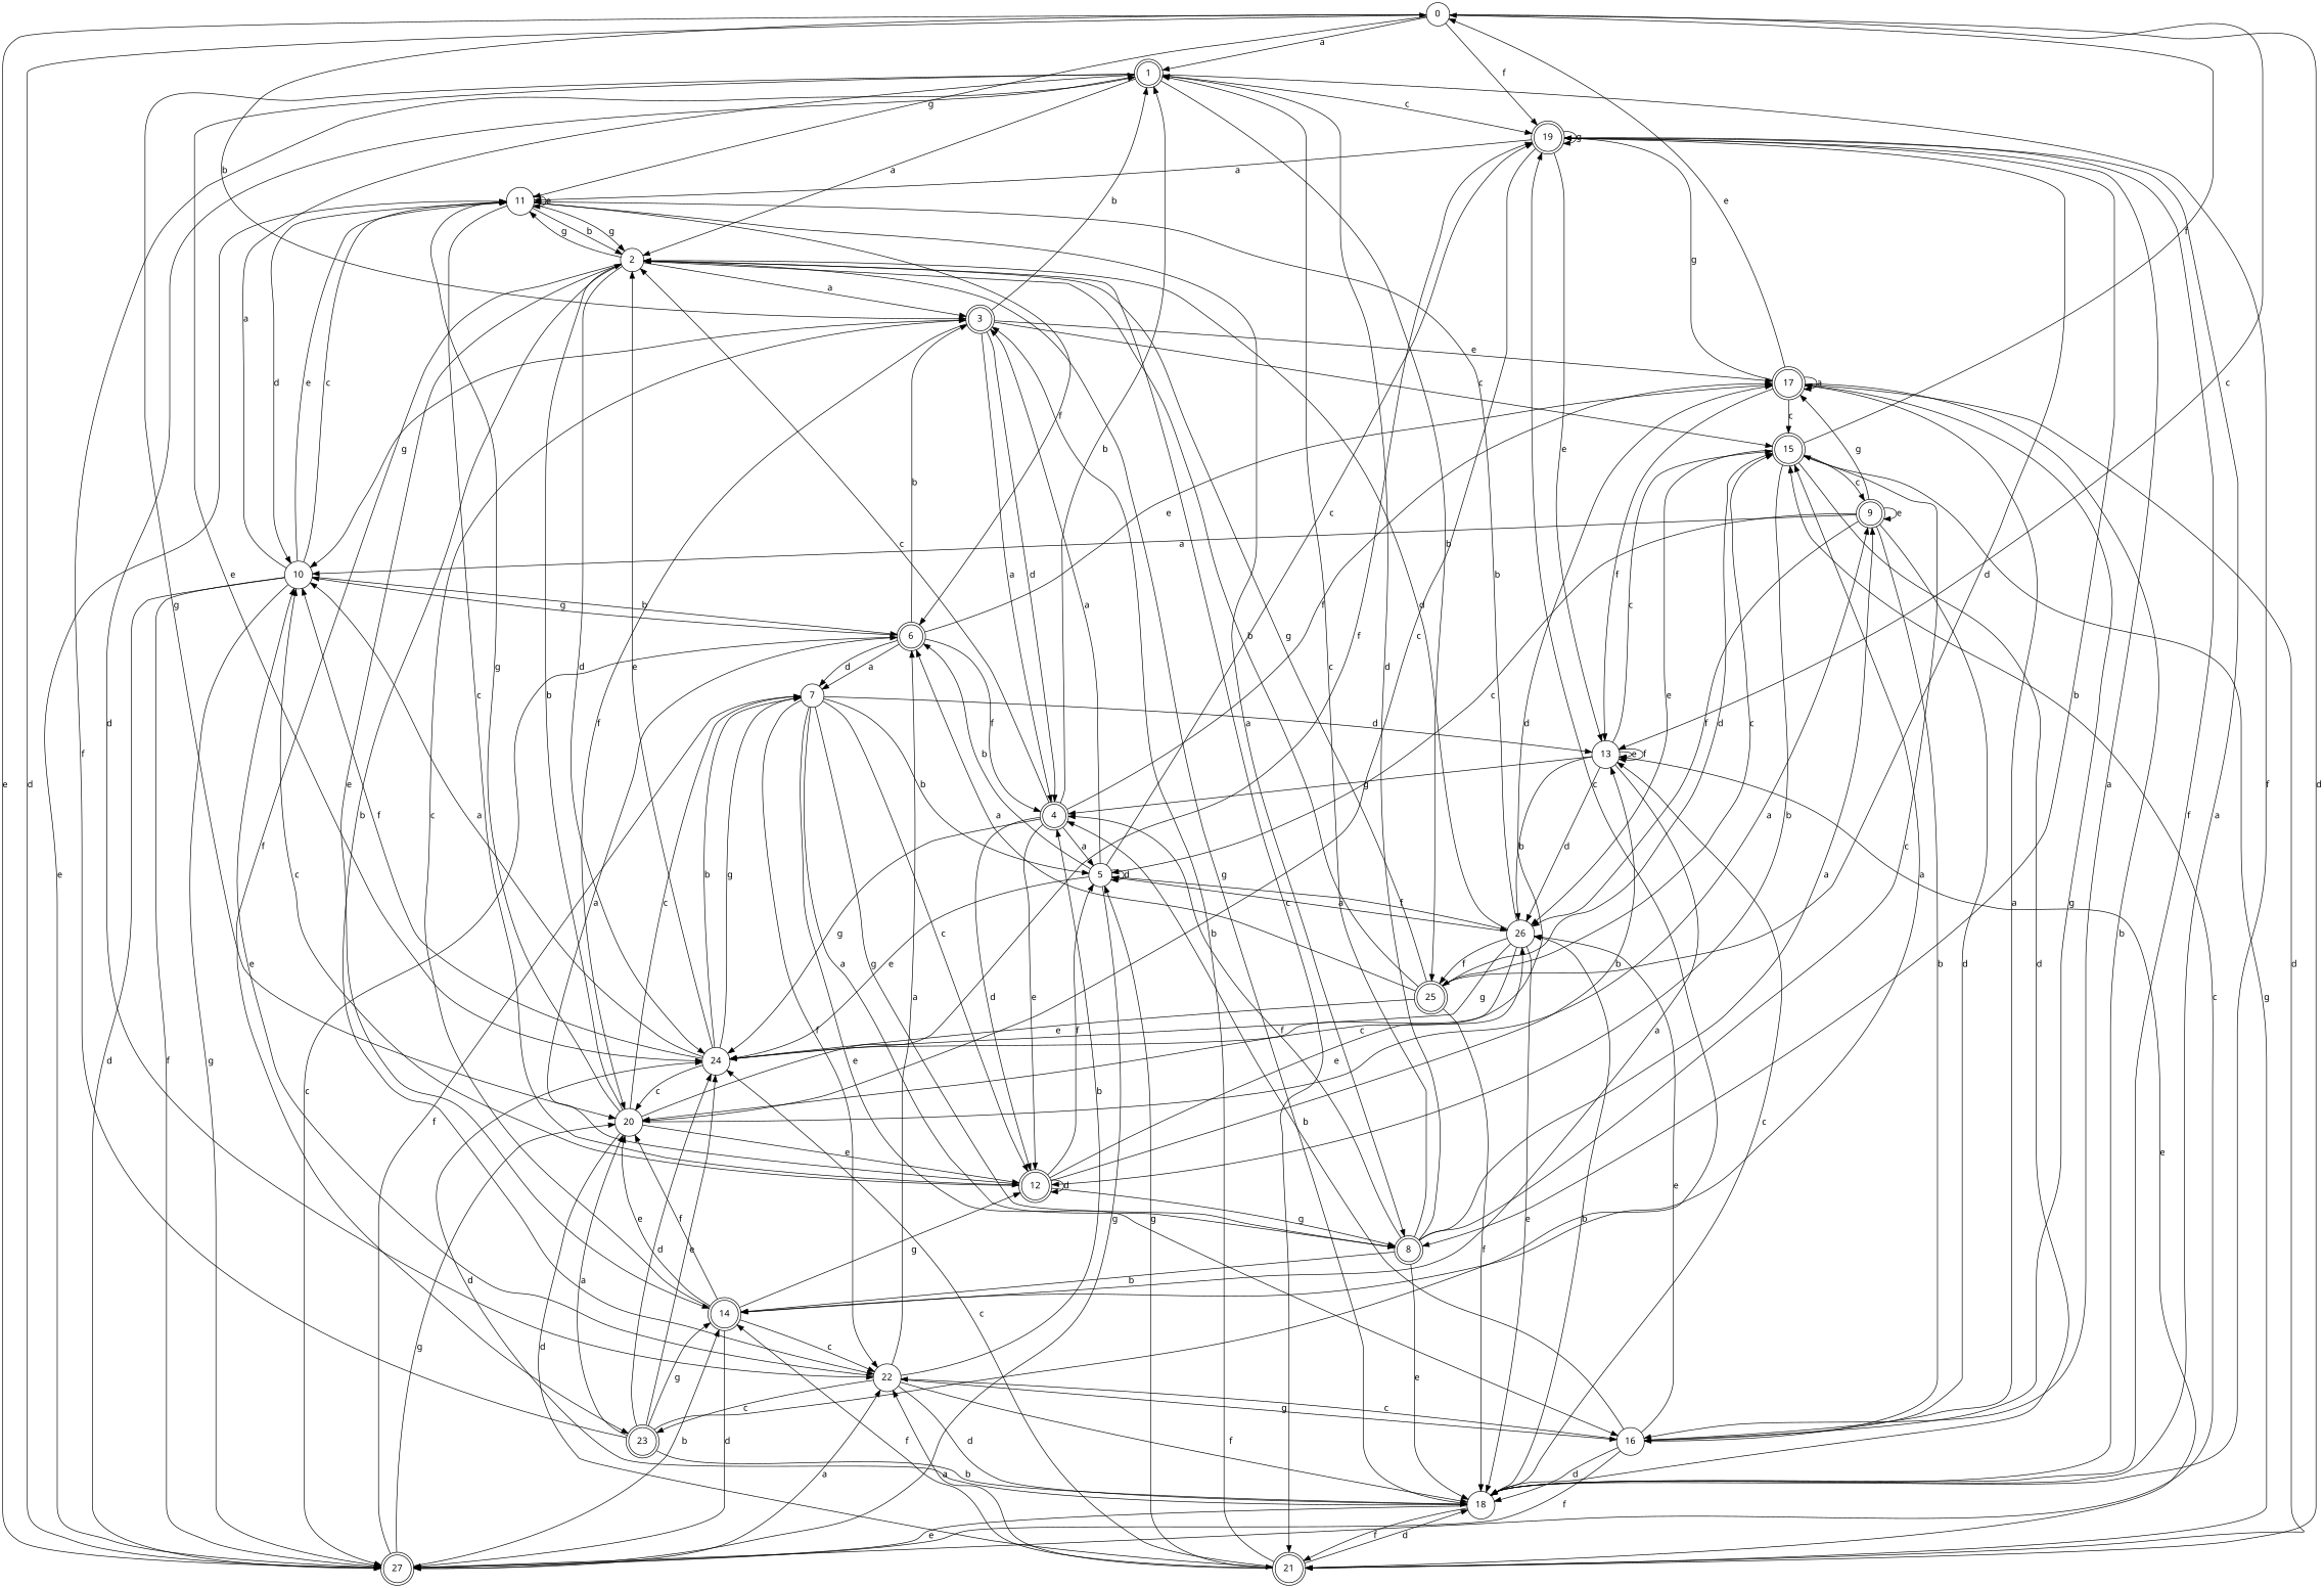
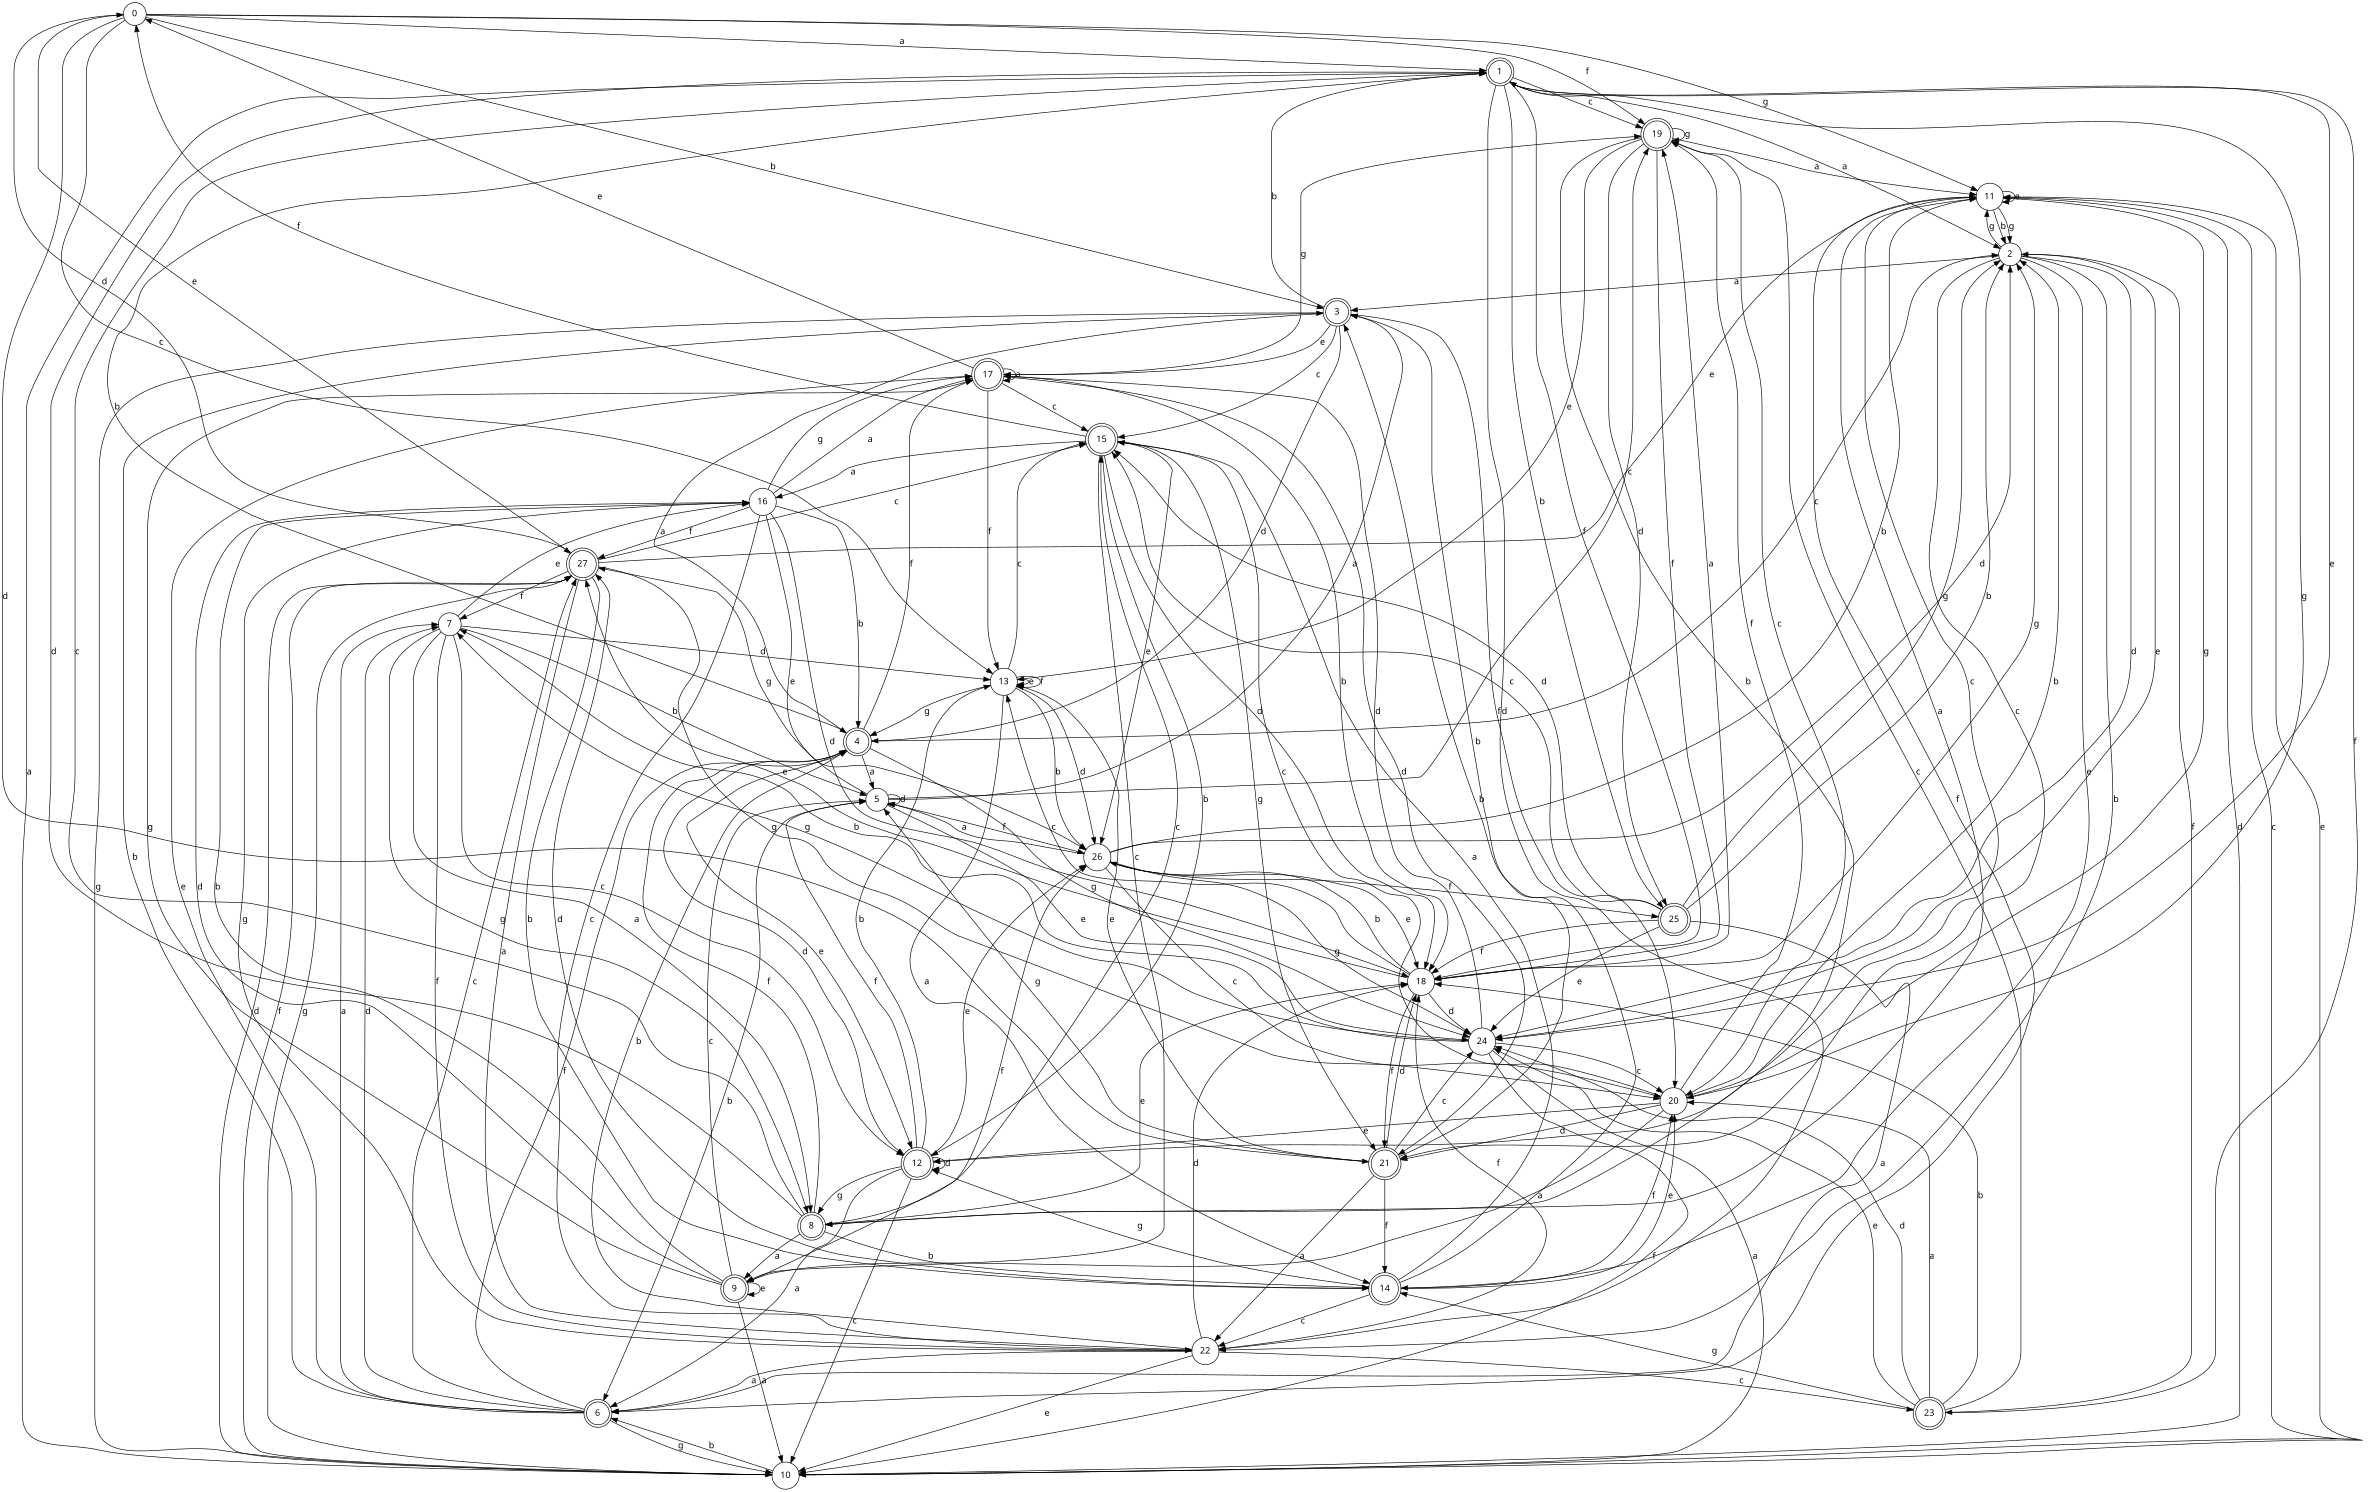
  digraph {
    fontname="Noto Sans"
    rankdir=TB
    node [color=black fillcolor=white fontname="Noto Sans" shape=doublecircle style="rounded,filled"]
    edge [fontname="Noto Sans"]
    n1 [label=0 shape=circle style=filled]
    n2 [label=1]
    n3 [label=3]
    n4 [label=11 shape=circle style=filled]
    n5 [label=13 shape=circle style=filled]
    n6 [label=19]
    n7 [label=21]
    n8 [label=27]
    n9 [label=2 shape=circle style=filled]
    n10 [label=18 shape=circle style=filled]
    n11 [label=20 shape=circle style=filled]
    n12 [label=22 shape=circle style=filled]
    n13 [label=24 shape=circle style=filled]
    n14 [label=25]
    n15 [label=4]
    n16 [label=10 shape=circle style=filled]
    n17 [label=15]
    n18 [label=17]
    n19 [label=12]
    n20 [label=6]
    n21 [label=8]
    n22 [label=14]
    n23 [label=26 shape=circle style=filled]
    n24 [label=5 shape=circle style=filled]
    n25 [label=7 shape=circle style=filled]
    n26 [label=23]
    n27 [label=9]
    n28 [label=16 shape=circle style=filled]
    n1 -> n2 [label=a]
    n1 -> n3 [label=b]
    n1 -> n4 [label=g]
    n1 -> n5 [label=c]
    n1 -> n6 [label=f]
    n1 -> n7 [label=d]
    n1 -> n8 [label=e]
    n2 -> n6 [label=c]
    n2 -> n9 [label=a]
    n2 -> n10 [label=f]
    n2 -> n11 [label=g]
    n2 -> n12 [label=d]
    n2 -> n13 [label=e]
    n2 -> n14 [label=b]
    n3 -> n2 [label=b]
    n3 -> n11 [label=f]
    n3 -> n15 [label=a]
    n3 -> n15 [label=d]
    n3 -> n16 [label=g]
    n3 -> n17 [label=c]
    n3 -> n18 [label=e]
    n4 -> n4 [label=e]
    n4 -> n9 [label=b]
    n4 -> n9 [label=g]
    n4 -> n16 [label=d]
    n4 -> n19 [label=c]
    n4 -> n20 [label=f]
    n4 -> n21 [label=a]
    n5 -> n5 [label=e]
    n5 -> n5 [label=f]
    n5 -> n15 [label=g]
    n5 -> n17 [label=c]
    n5 -> n22 [label=a]
    n5 -> n23 [label=b]
    n5 -> n23 [label=d]
    n6 -> n4 [label=a]
    n6 -> n5 [label=e]
    n6 -> n6 [label=g]
    n6 -> n10 [label=f]
    n6 -> n11 [label=c]
    n6 -> n14 [label=d]
    n6 -> n21 [label=b]
    n7 -> n3 [label=b]
    n7 -> n5 [label=e]
    n7 -> n10 [label=d]
    n7 -> n12 [label=a]
    n7 -> n13 [label=c]
    n7 -> n22 [label=f]
    n7 -> n24 [label=g]
    n8 -> n1 [label=d]
    n8 -> n4 [label=e]
    n8 -> n11 [label=g]
    n8 -> n12 [label=a]
    n8 -> n17 [label=c]
    n8 -> n22 [label=b]
    n8 -> n25 [label=f]
    n9 -> n3 [label=a]
    n9 -> n4 [label=g]
    n9 -> n7 [label=c]
    n9 -> n12 [label=b]
    n9 -> n13 [label=d]
    n9 -> n22 [label=e]
    n9 -> n26 [label=f]
    n10 -> n5 [label=c]
    n10 -> n6 [label=a]
    n10 -> n7 [label=f]
    n10 -> n8 [label=e]
    n10 -> n9 [label=g]
    n10 -> n13 [label=d]
    n10 -> n23 [label=b]
    n11 -> n4 [label=g]
    n11 -> n6 [label=f]
    n11 -> n7 [label=d]
    n11 -> n9 [label=b]
    n11 -> n19 [label=e]
-   n11 -> n25 [label=c]
+   n11 -> n17 [label=c]
    n11 -> n27 [label=a]
    n12 -> n10 [label=d]
    n12 -> n10 [label=f]
    n12 -> n15 [label=b]
    n12 -> n16 [label=e]
    n12 -> n20 [label=a]
    n12 -> n26 [label=c]
    n12 -> n28 [label=g]
    n13 -> n9 [label=e]
    n13 -> n11 [label=c]
    n13 -> n16 [label=a]
    n13 -> n16 [label=f]
    n13 -> n18 [label=d]
    n13 -> n25 [label=b]
    n13 -> n25 [label=g]
    n14 -> n9 [label=b]
    n14 -> n9 [label=g]
    n14 -> n10 [label=f]
    n14 -> n13 [label=e]
    n14 -> n17 [label=c]
    n14 -> n17 [label=d]
    n14 -> n20 [label=a]
    n15 -> n2 [label=b]
    n15 -> n9 [label=c]
    n15 -> n13 [label=g]
    n15 -> n18 [label=f]
    n15 -> n19 [label=d]
    n15 -> n19 [label=e]
    n15 -> n24 [label=a]
    n16 -> n2 [label=a]
    n16 -> n4 [label=c]
    n16 -> n4 [label=e]
    n16 -> n8 [label=d]
    n16 -> n8 [label=f]
    n16 -> n8 [label=g]
    n16 -> n20 [label=b]
    n17 -> n1 [label=f]
    n17 -> n7 [label=g]
    n17 -> n10 [label=d]
    n17 -> n19 [label=b]
    n17 -> n23 [label=e]
    n17 -> n27 [label=c]
-   n6 -> n28 [label=a]
+   n17 -> n28 [label=a]
    n18 -> n1 [label=e]
    n18 -> n5 [label=f]
    n18 -> n6 [label=g]
    n18 -> n7 [label=d]
    n18 -> n10 [label=b]
    n18 -> n17 [label=c]
    n18 -> n18 [label=a]
    n19 -> n5 [label=b]
    n19 -> n16 [label=c]
    n19 -> n19 [label=d]
    n19 -> n20 [label=a]
    n19 -> n21 [label=g]
    n19 -> n23 [label=e]
    n19 -> n24 [label=f]
    n20 -> n3 [label=b]
    n20 -> n8 [label=c]
    n20 -> n15 [label=f]
    n20 -> n16 [label=g]
    n20 -> n18 [label=e]
    n20 -> n25 [label=a]
    n20 -> n25 [label=d]
    n21 -> n2 [label=c]
    n21 -> n2 [label=d]
    n21 -> n10 [label=e]
    n21 -> n15 [label=f]
    n21 -> n17 [label=c]
    n21 -> n22 [label=b]
    n21 -> n27 [label=a]
-   n22 -> n3 [label=c]
+   n22 -> n3 [label=b]
    n22 -> n8 [label=d]
    n22 -> n11 [label=e]
    n22 -> n11 [label=f]
    n22 -> n12 [label=c]
    n22 -> n17 [label=a]
    n22 -> n19 [label=g]
    n23 -> n4 [label=b]
    n23 -> n9 [label=d]
    n23 -> n10 [label=e]
    n23 -> n11 [label=c]
    n23 -> n13 [label=g]
    n23 -> n14 [label=f]
    n23 -> n24 [label=a]
    n24 -> n3 [label=a]
    n24 -> n6 [label=c]
    n24 -> n8 [label=g]
    n24 -> n13 [label=e]
    n24 -> n20 [label=b]
    n24 -> n23 [label=f]
    n24 -> n24 [label=d]
    n25 -> n5 [label=d]
    n25 -> n12 [label=f]
    n25 -> n19 [label=c]
    n25 -> n21 [label=a]
    n25 -> n21 [label=g]
    n25 -> n24 [label=b]
    n25 -> n28 [label=e]
    n26 -> n2 [label=f]
    n26 -> n6 [label=c]
    n26 -> n10 [label=b]
    n26 -> n11 [label=a]
    n26 -> n13 [label=d]
    n26 -> n13 [label=e]
    n26 -> n22 [label=g]
    n27 -> n16 [label=a]
    n27 -> n18 [label=g]
    n27 -> n23 [label=f]
    n27 -> n24 [label=c]
    n27 -> n27 [label=e]
    n27 -> n28 [label=b]
    n27 -> n28 [label=d]
    n28 -> n8 [label=f]
    n28 -> n10 [label=d]
    n28 -> n12 [label=c]
    n28 -> n15 [label=b]
    n28 -> n18 [label=a]
    n28 -> n18 [label=g]
    n28 -> n23 [label=e]
  }
